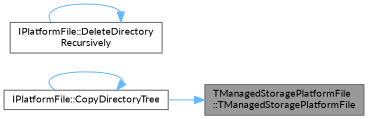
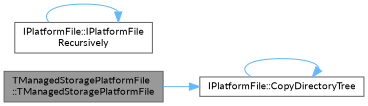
  digraph {
    fontname=Lato
    rankdir=LR
    node [color=grey40 fillcolor=white fontname=Lato fontsize=10 shape=box style=filled]
    edge [color=steelblue1 fontname=Lato fontsize=10 labelfontname=Helvetica labelfontsize=10 style=solid]
    n1 [color=gray40 fillcolor=grey60 fontcolor=black height=0.2 label="TManagedStoragePlatformFile\l::TManagedStoragePlatformFile" width=0.4]
    n2 [height=0.2 label="IPlatformFile::CopyDirectoryTree" width=0.4]
-   n3 [height=0.2 label="IPlatformFile::DeleteDirectory\lRecursively" width=0.4]
-   n2 -> n1
+   n3 [height=0.2 label="IPlatformFile::IPlatformFile\lRecursively" width=0.4]
+   n1 -> n2
    n2 -> n2
    n3 -> n3
  }
